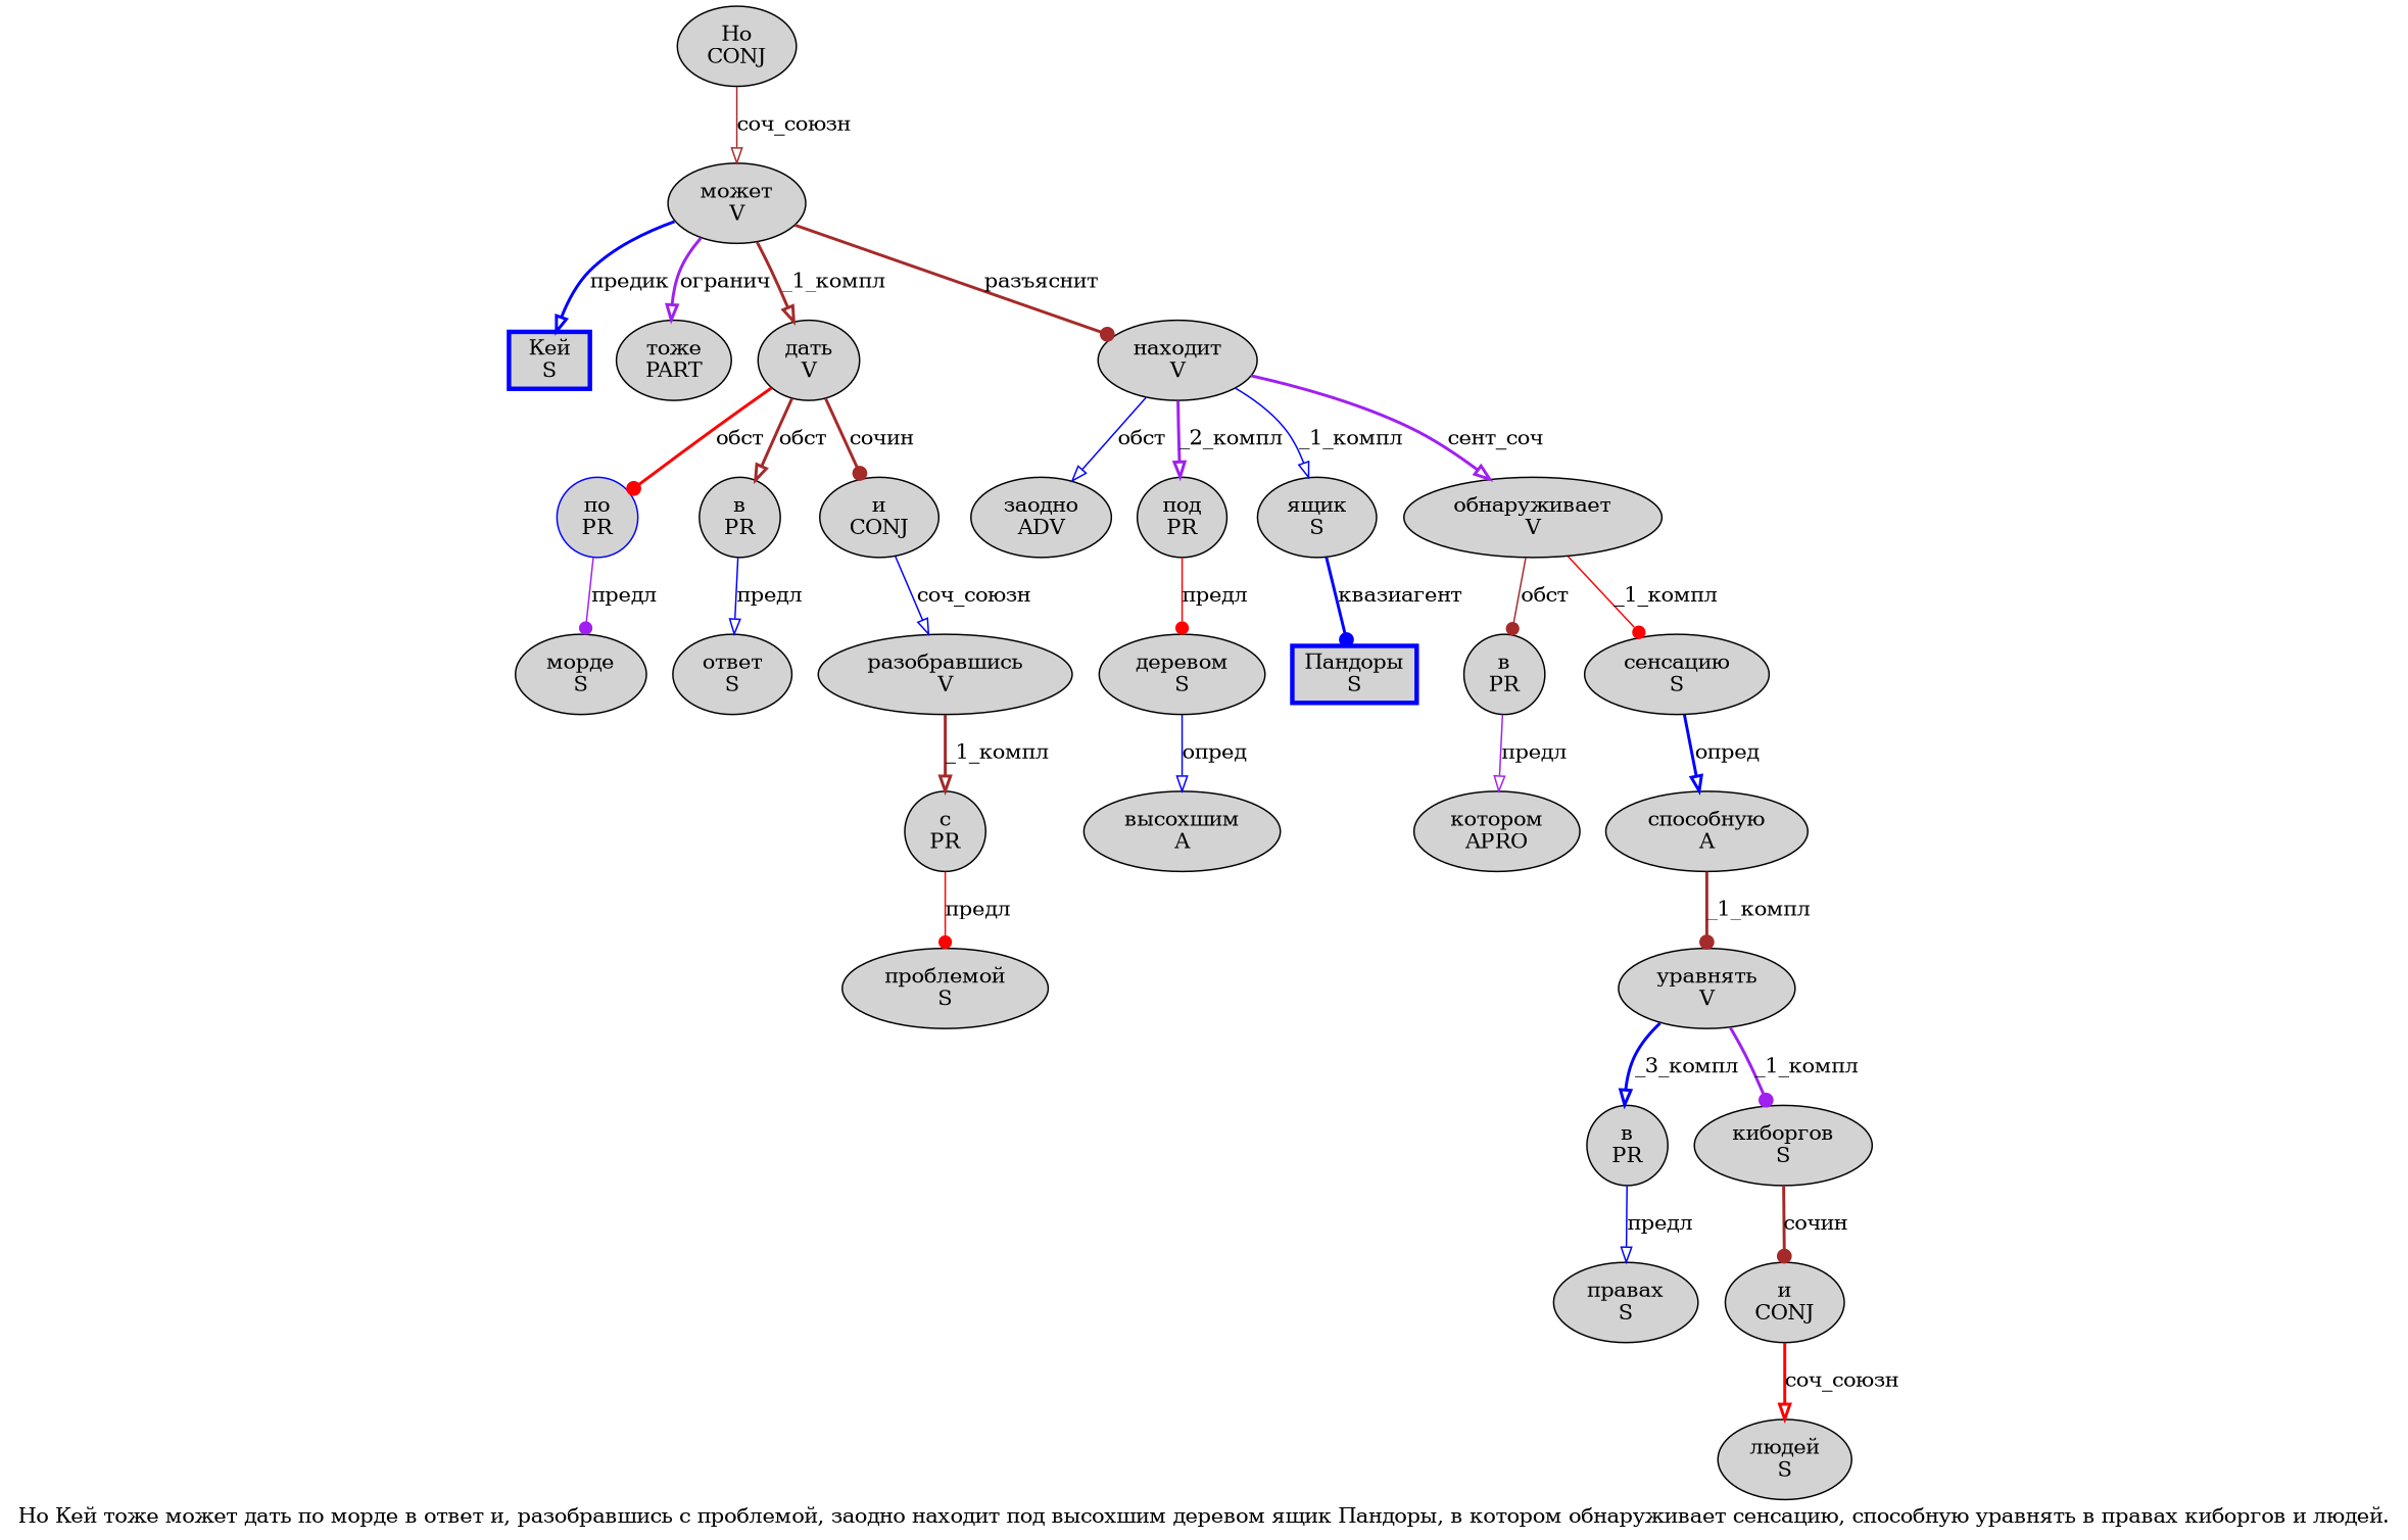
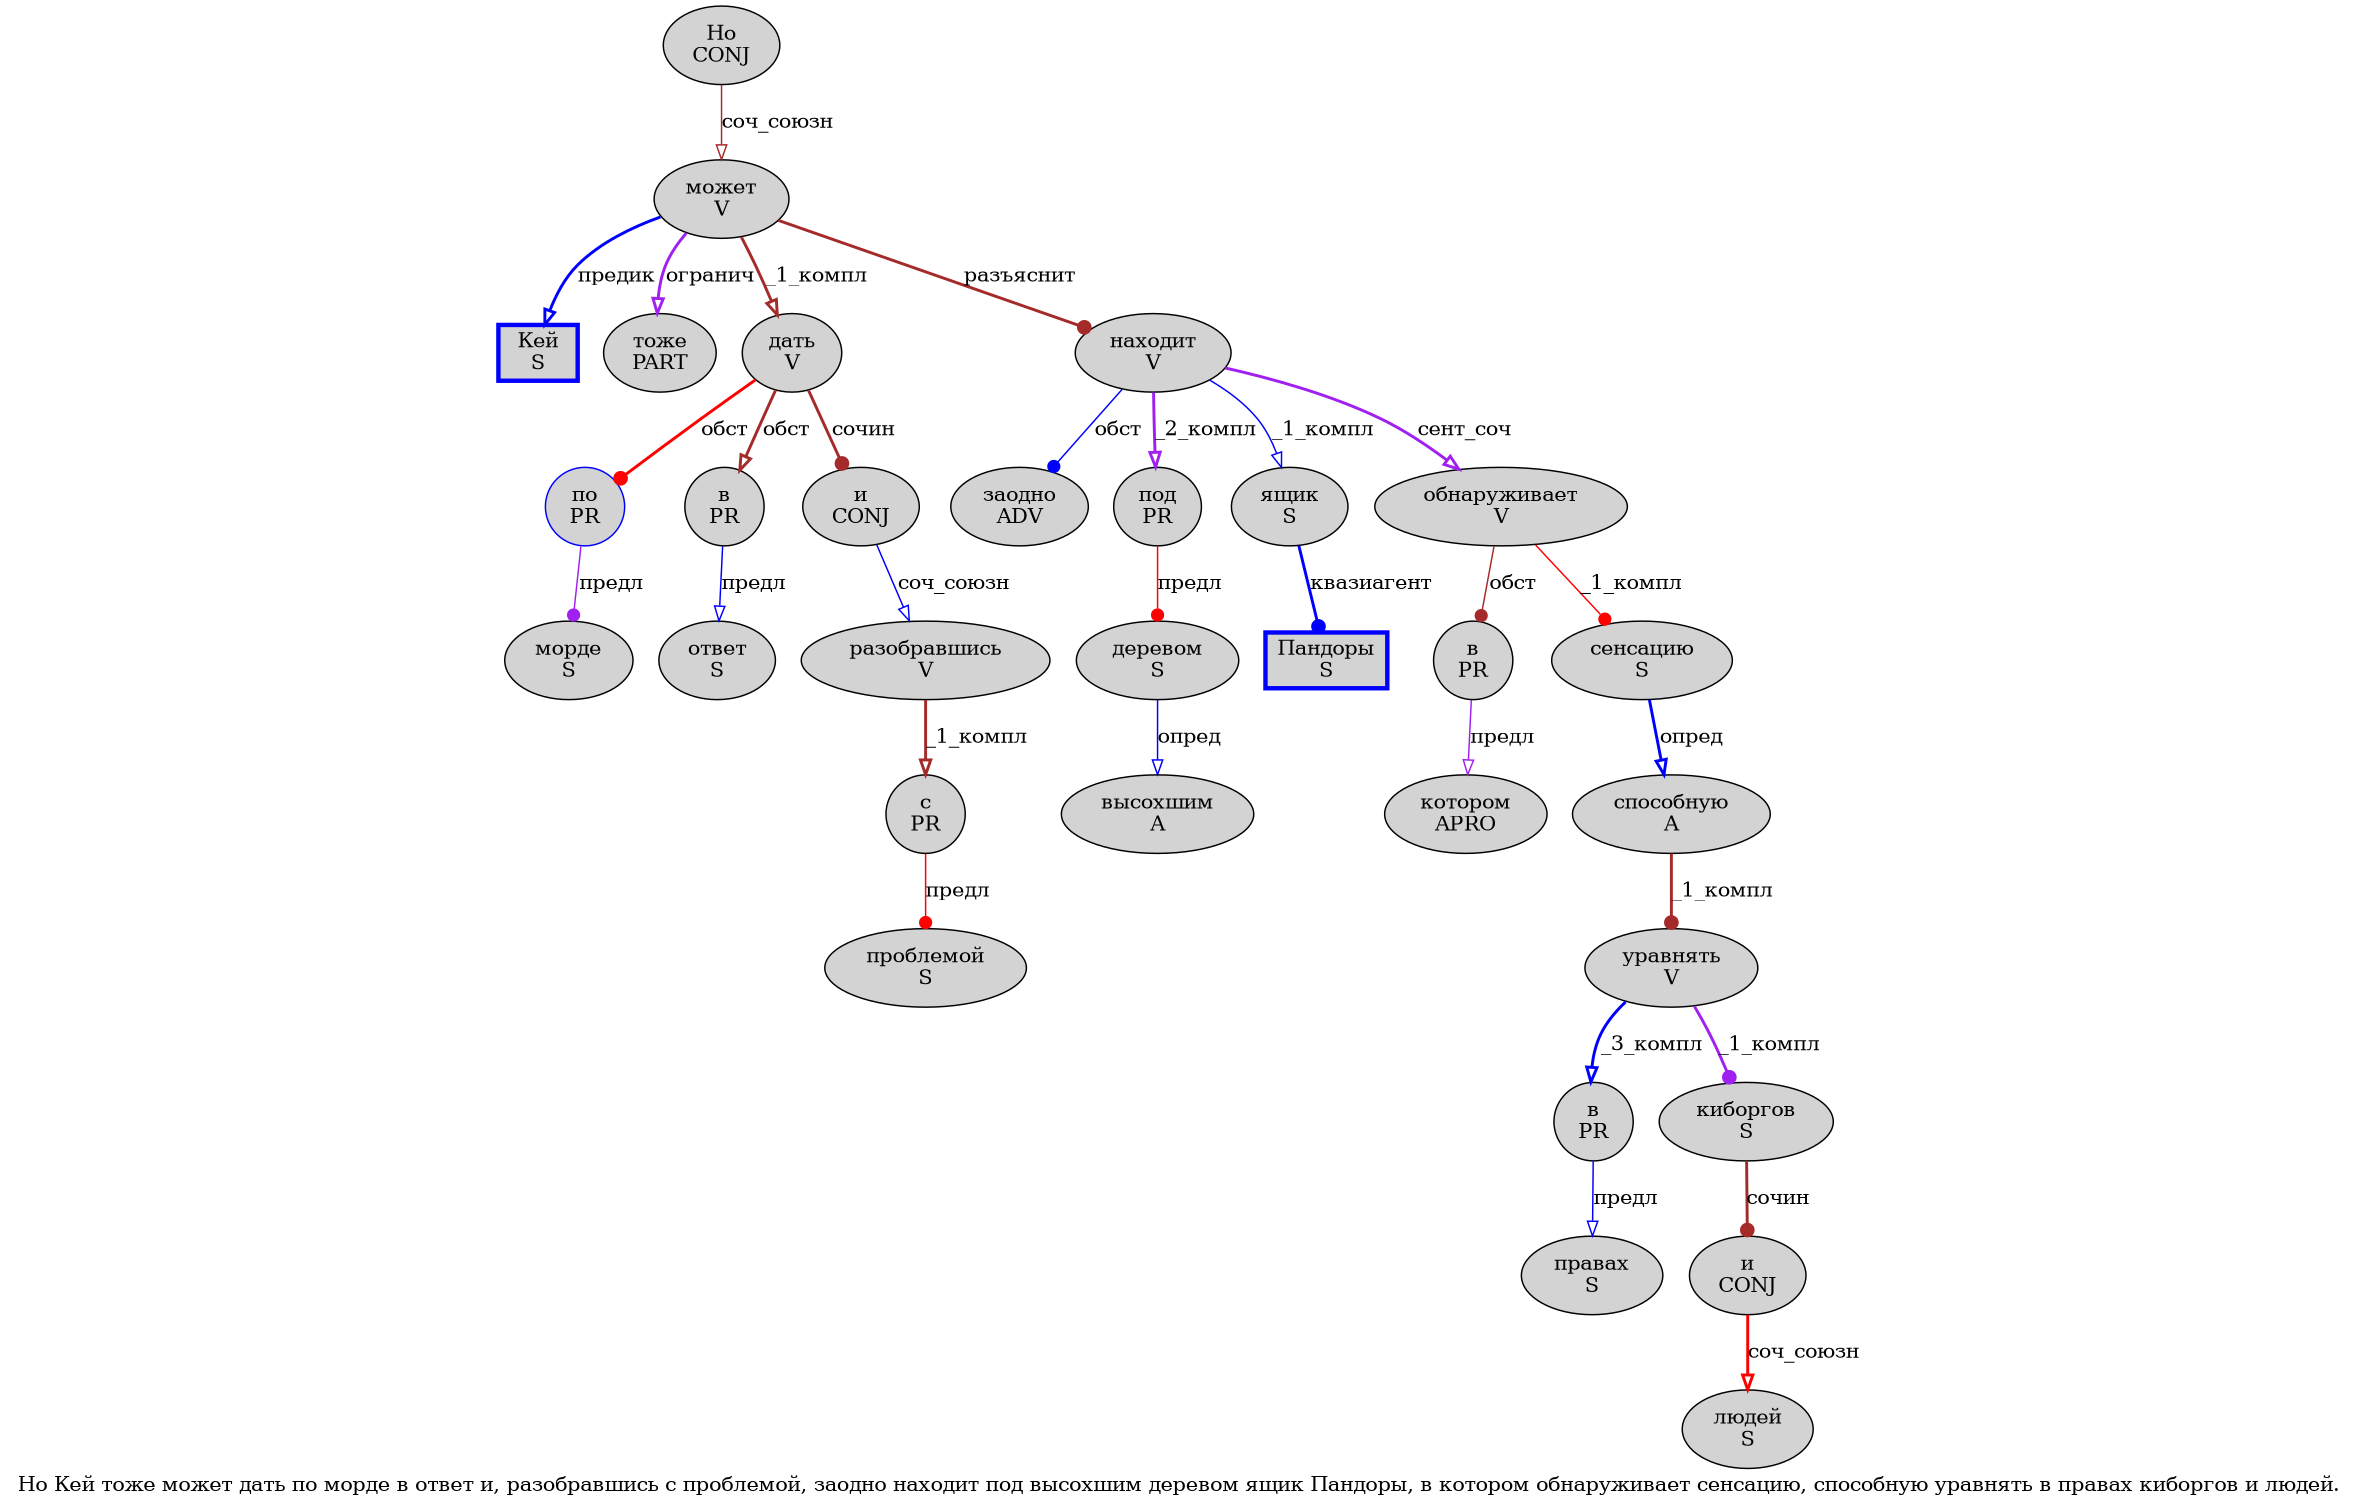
  digraph {
    label="Но Кей тоже может дать по морде в ответ и, разобравшись с проблемой, заодно находит под высохшим деревом ящик Пандоры, в котором обнаруживает сенсацию, способную уравнять в правах киборгов и людей."
    node [fillcolor=lightgray penwidth=1 shape=ellipse style=filled]
    edge [arrowhead=onormal color=blue style=bold]
    n1 [label="Но\nCONJ"]
    n2 [label="может\nV"]
    n3 [color=blue label="Кей\nS" penwidth=3 shape=box]
    n4 [label="тоже\nPART"]
    n5 [label="дать\nV"]
    n6 [label="находит\nV"]
    n7 [color=blue label="по\nPR"]
    n8 [label="в\nPR"]
    n9 [label="и\nCONJ"]
    n10 [label="заодно\nADV"]
    n11 [label="под\nPR"]
    n12 [label="ящик\nS"]
    n13 [label="обнаруживает\nV"]
    n14 [label="морде\nS"]
    n15 [label="ответ\nS"]
    n16 [label="разобравшись\nV"]
    n17 [label="с\nPR"]
    n18 [label="проблемой\nS"]
    n19 [label="деревом\nS"]
    n20 [color=blue label="Пандоры\nS" penwidth=3 shape=box]
    n21 [label="в\nPR"]
    n22 [label="сенсацию\nS"]
    n23 [label="высохшим\nA"]
    n24 [label="котором\nAPRO"]
    n25 [label="способную\nA"]
    n26 [label="уравнять\nV"]
    n27 [label="в\nPR"]
    n28 [label="киборгов\nS"]
    n29 [label="правах\nS"]
    n30 [label="и\nCONJ"]
    n31 [label="людей\nS"]
    n1 -> n2 [color=brown label="соч_союзн" style=solid]
    n2 -> n3 [label="предик"]
    n2 -> n4 [color=purple label="огранич"]
    n2 -> n5 [color=brown label="_1_компл"]
    n2 -> n6 [arrowhead=dot color=brown label="разъяснит"]
    n5 -> n7 [arrowhead=dot color=red label="обст"]
    n5 -> n8 [color=brown label="обст"]
    n5 -> n9 [arrowhead=dot color=brown label="сочин"]
-   n6 -> n10 [label="обст" style=solid]
+   n6 -> n10 [arrowhead=dot label="обст" style=solid]
    n6 -> n11 [color=purple label="_2_компл"]
    n6 -> n12 [label="_1_компл" style=solid]
    n6 -> n13 [color=purple label="сент_соч"]
    n7 -> n14 [arrowhead=dot color=purple label="предл" style=solid]
    n8 -> n15 [label="предл" style=solid]
    n9 -> n16 [label="соч_союзн" style=solid]
    n11 -> n19 [arrowhead=dot color=red label="предл" style=solid]
    n12 -> n20 [arrowhead=dot label="квазиагент"]
    n13 -> n21 [arrowhead=dot color=brown label="обст" style=solid]
    n13 -> n22 [arrowhead=dot color=red label="_1_компл" style=solid]
    n16 -> n17 [color=brown label="_1_компл"]
    n17 -> n18 [arrowhead=dot color=red label="предл" style=solid]
    n19 -> n23 [label="опред" style=solid]
    n21 -> n24 [color=purple label="предл" style=solid]
    n22 -> n25 [label="опред"]
    n25 -> n26 [arrowhead=dot color=brown label="_1_компл"]
    n26 -> n27 [label="_3_компл"]
    n26 -> n28 [arrowhead=dot color=purple label="_1_компл"]
    n27 -> n29 [label="предл" style=solid]
    n28 -> n30 [arrowhead=dot color=brown label="сочин"]
    n30 -> n31 [color=red label="соч_союзн"]
  }
